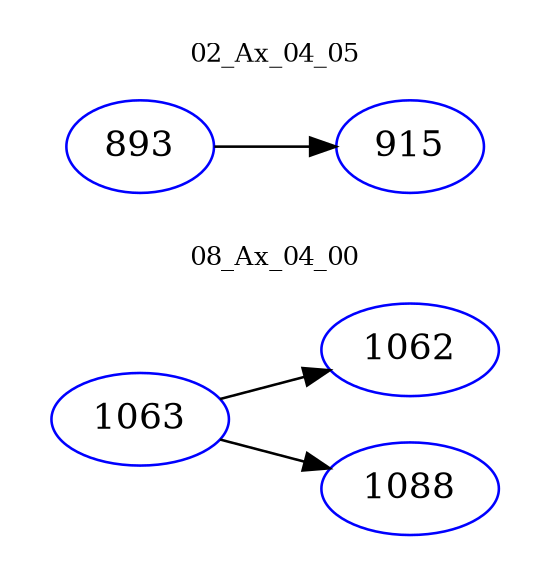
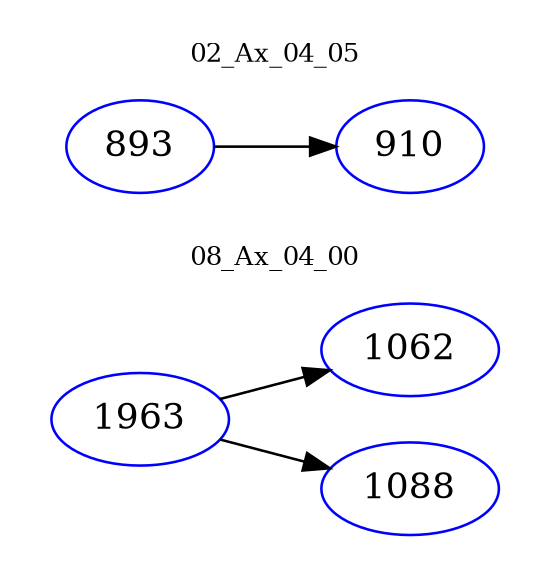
  digraph {
    rankdir=LR
    node [color=blue]
    edge [color=black]
-   n1 [label=1063]
+   n1 [label=1963]
    n2 [label=1088]
    n3 [label=1062]
    n4 [label=893]
-   n5 [label=915]
+   n5 [label=910]
    subgraph cluster_1 {
      color=white
      fontsize=10
      label="08_Ax_04_00"
      n1
      n2
      n3
    }
    subgraph cluster_2 {
      color=white
      fontsize=10
      label="02_Ax_04_05"
      n4
      n5
    }
    n1 -> n2
    n1 -> n3
    n4 -> n5
  }
